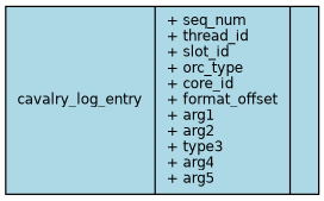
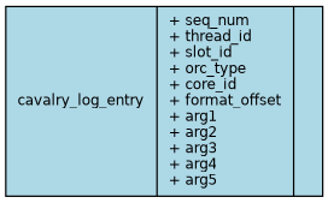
  digraph {
    rankdir=LR
-   n1 [color=black fillcolor=lightblue fontcolor=black fontname=Helvetica fontsize=10 height=0.2 label="{cavalry_log_entry\n|+ seq_num\l+ thread_id\l+ slot_id\l+ orc_type\l+ core_id\l+ format_offset\l+ arg1\l+ arg2\l+ type3\l+ arg4\l+ arg5\l|}" shape=record style=filled width=0.4]
+   n1 [color=black fillcolor=lightblue fontcolor=black fontname=Helvetica fontsize=10 height=0.2 label="{cavalry_log_entry\n|+ seq_num\l+ thread_id\l+ slot_id\l+ orc_type\l+ core_id\l+ format_offset\l+ arg1\l+ arg2\l+ arg3\l+ arg4\l+ arg5\l|}" shape=record style=filled width=0.4]
  }
